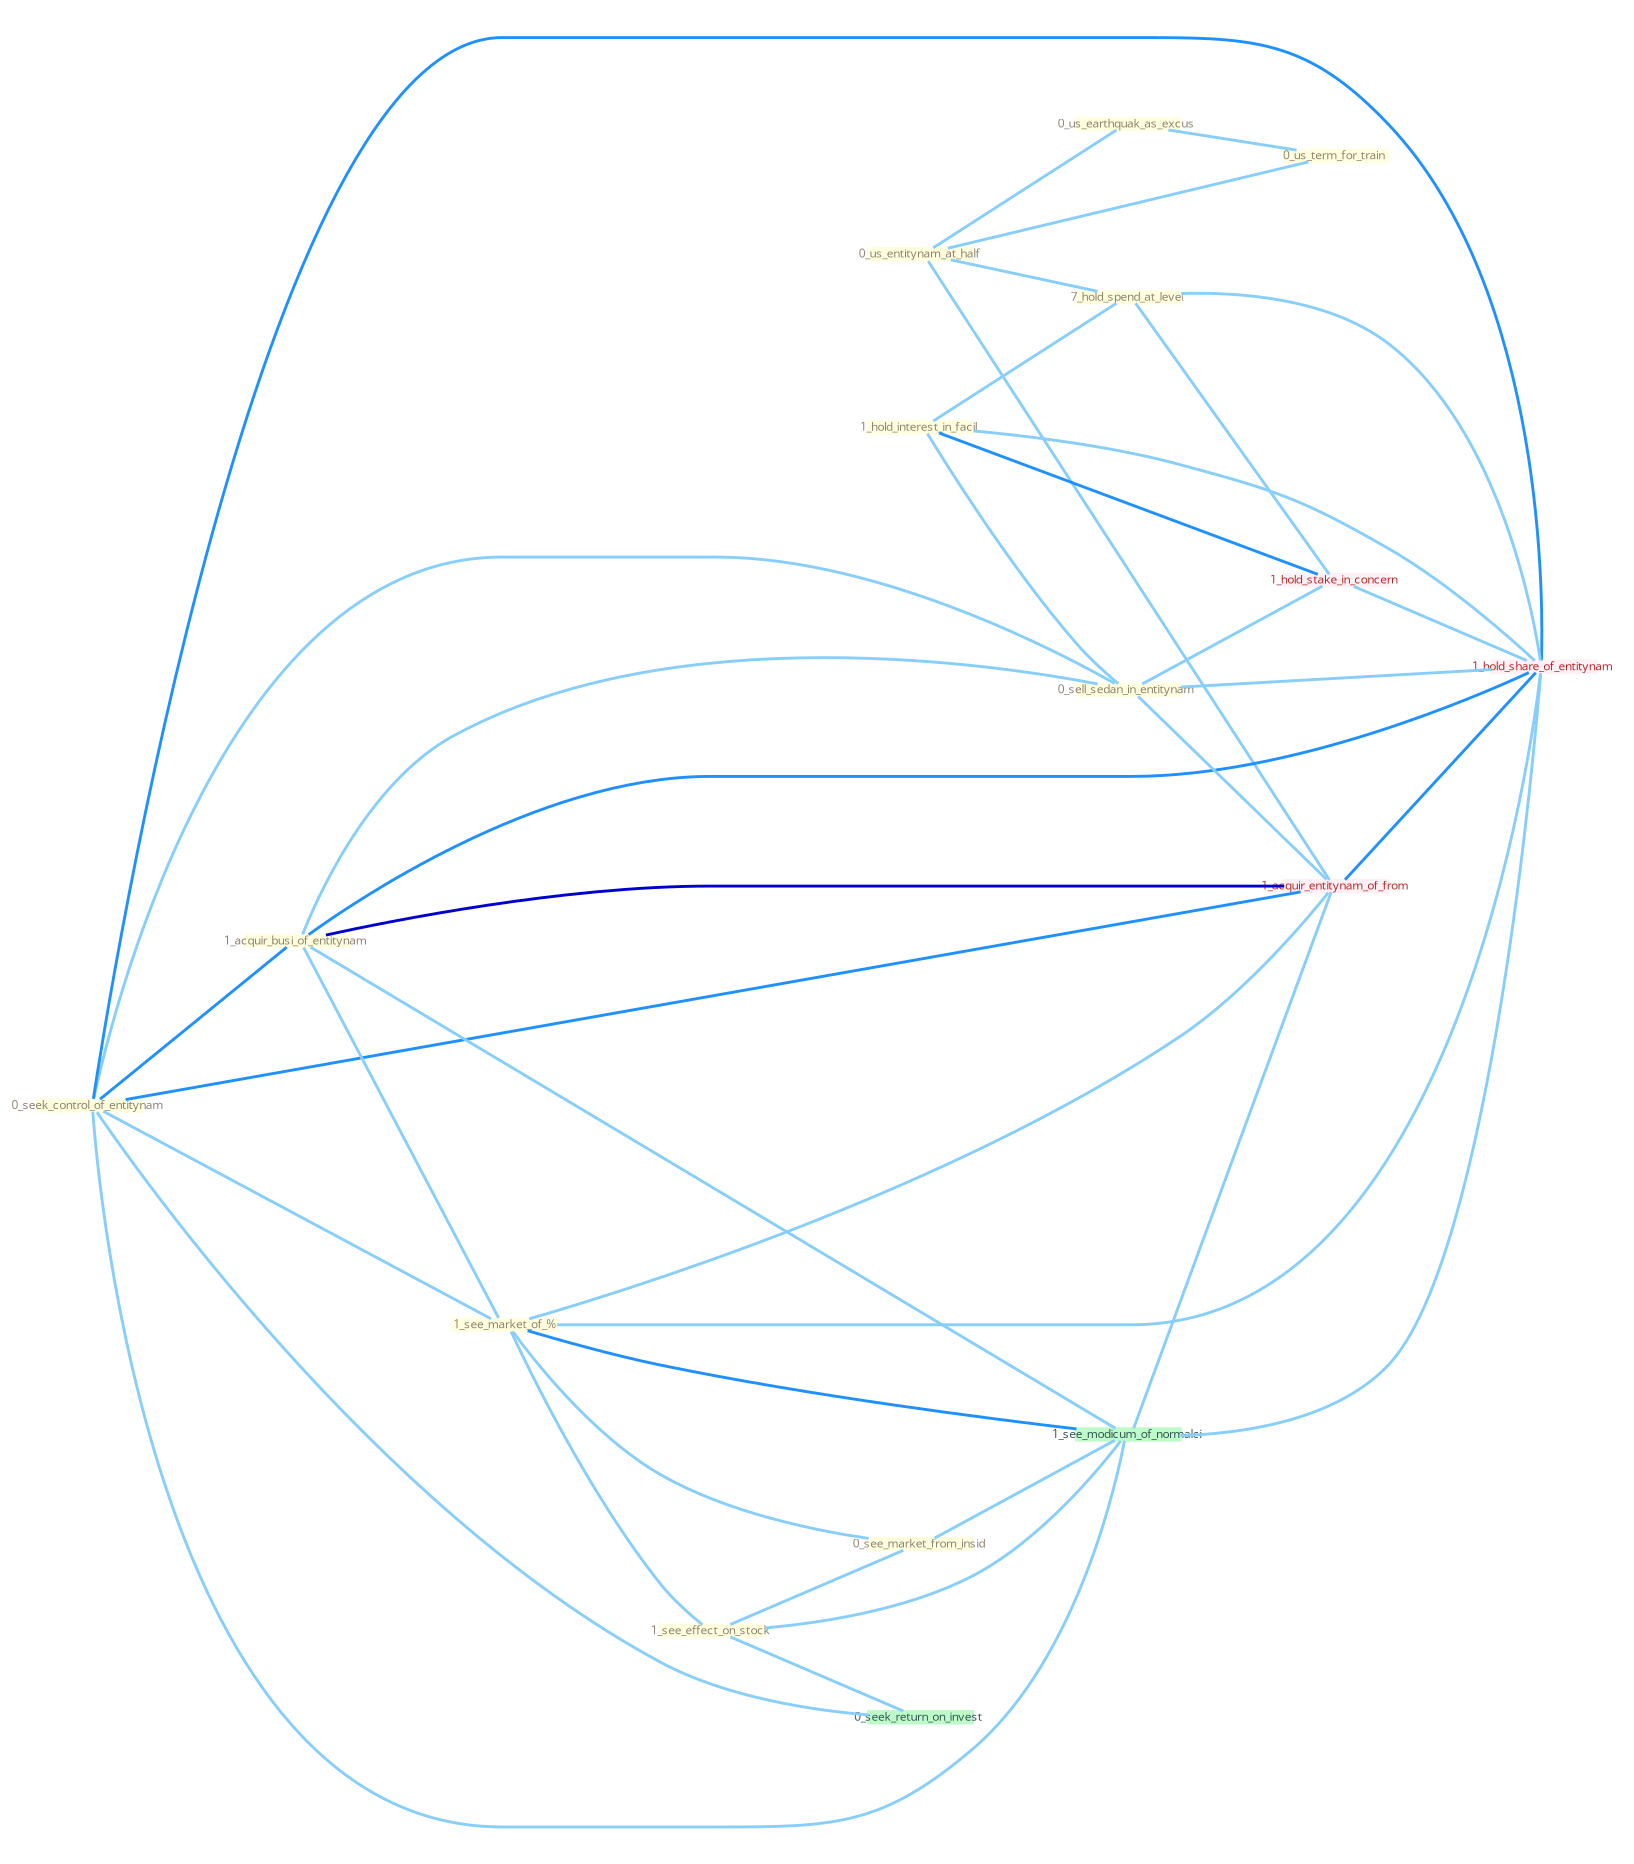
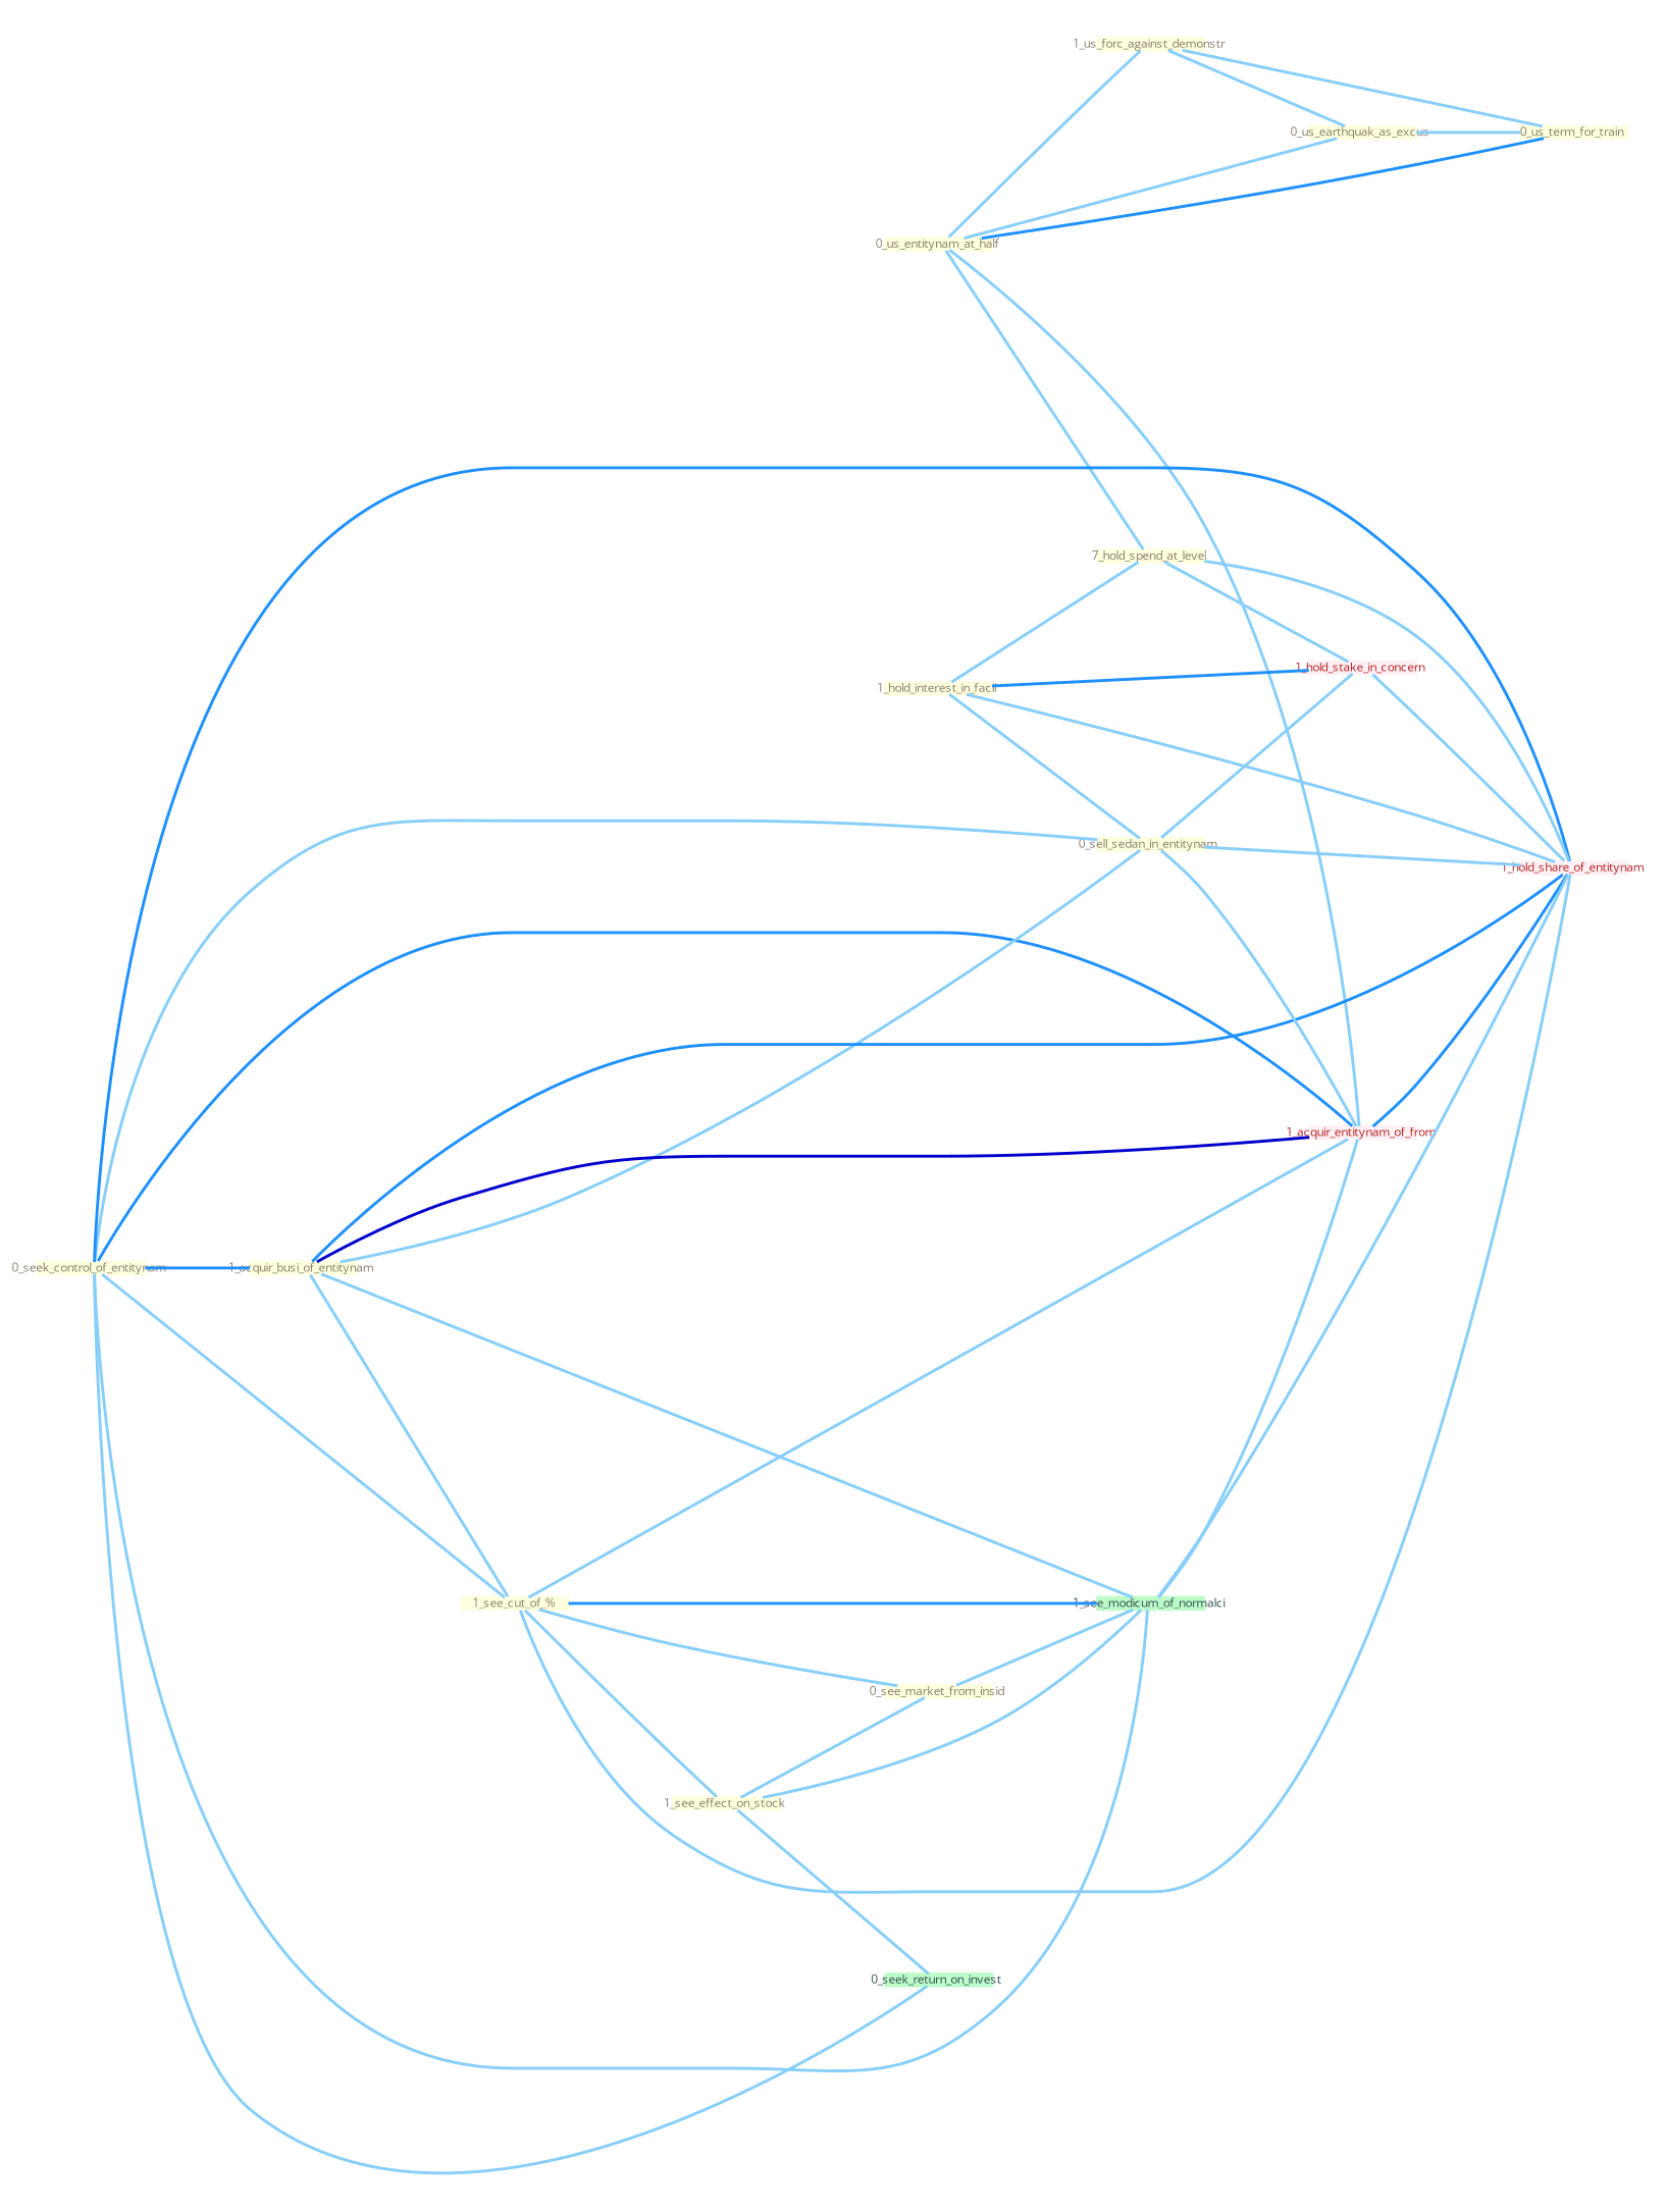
  graph {
    fontname="Open Sans"
    rankdir=LR
    node [color="#ffffe0" fixedsize=true fontcolor="#8b7d6b" fontname="Open Sans" fontsize=4 shape=polygon style=filled]
    edge [color="#87cefa" fontname="Open Sans" w=1]
    "0_us_entitynam_at_half " [height=.06 width=.5]
    "0_seek_control_of_entitynam " [height=.06 width=.5]
    "1_hold_interest_in_facil " [height=.06 width=.5]
+   "1_us_forc_against_demonstr " [height=.06 width=.5]
    "0_us_earthquak_as_excus " [height=.06 width=.5]
    n6 [height=.06 label="7_hold_spend_at_level" width=.5]
    "1_acquir_busi_of_entitynam " [height=.06 width=.5]
-   "1_see_cut_of_% " [height=.06 width=.5 label="1_see_market_of_%"]
+   "1_see_cut_of_% " [height=.06 width=.5]
    "1_see_effect_on_stock " [height=.06 width=.5]
    "0_us_term_for_train " [height=.06 width=.5]
    "0_see_market_from_insid " [height=.06 width=.5]
    "0_sell_sedan_in_entitynam " [height=.06 width=.5]
    "1_hold_stake_in_concern " [color="#fff0f5" fontcolor="#b22222" height=.06 width=.5]
    n14 [color="#fff0f5" fontcolor="#b22222" height=.06 label="1_acquir_entitynam_of_from" width=.5]
    "1_hold_share_of_entitynam " [color="#fff0f5" fontcolor="#b22222" height=.06 width=.5]
    "0_seek_return_on_invest " [color="#BDFCC9" fontcolor="#2f4f4f" height=.06 width=.5]
    "1_see_modicum_of_normalci " [color="#BDFCC9" fontcolor="#2f4f4f" height=.06 width=.5]
    subgraph sub_1 {
      "0_us_entitynam_at_half "
      "0_seek_control_of_entitynam "
      "1_hold_interest_in_facil "
+     "1_us_forc_against_demonstr "
      "0_us_earthquak_as_excus "
      n6
      "1_acquir_busi_of_entitynam "
      "1_see_cut_of_% "
      "1_see_effect_on_stock "
      "0_us_term_for_train "
      "0_see_market_from_insid "
      "0_sell_sedan_in_entitynam "
    }
    subgraph sub_2 {
      "1_hold_stake_in_concern "
      n14
      "1_hold_share_of_entitynam "
    }
+   "0_us_entitynam_at_half " -- "1_us_forc_against_demonstr "
    "0_us_entitynam_at_half " -- "0_us_earthquak_as_excus "
    "0_us_entitynam_at_half " -- n6
-   "0_us_entitynam_at_half " -- "0_us_term_for_train "
+   "0_us_entitynam_at_half " -- "0_us_term_for_train " [color="#1e90ff"]
    "0_us_entitynam_at_half " -- n14
    "0_seek_control_of_entitynam " -- "1_acquir_busi_of_entitynam " [color="#1e90ff" w=2]
    "0_seek_control_of_entitynam " -- "1_see_cut_of_% "
    "0_seek_control_of_entitynam " -- "0_sell_sedan_in_entitynam "
    "0_seek_control_of_entitynam " -- n14 [color="#1e90ff" w=2]
    "0_seek_control_of_entitynam " -- "1_hold_share_of_entitynam " [color="#1e90ff" w=2]
    "0_seek_control_of_entitynam " -- "0_seek_return_on_invest "
    "0_seek_control_of_entitynam " -- "1_see_modicum_of_normalci "
    "1_hold_interest_in_facil " -- n6
    "1_hold_interest_in_facil " -- "0_sell_sedan_in_entitynam "
    "1_hold_interest_in_facil " -- "1_hold_stake_in_concern " [color="#1e90ff" w=2]
    "1_hold_interest_in_facil " -- "1_hold_share_of_entitynam "
+   "1_us_forc_against_demonstr " -- "0_us_earthquak_as_excus "
+   "1_us_forc_against_demonstr " -- "0_us_term_for_train "
    "0_us_earthquak_as_excus " -- "0_us_term_for_train "
    n6 -- "1_hold_stake_in_concern "
    n6 -- "1_hold_share_of_entitynam "
    "1_acquir_busi_of_entitynam " -- "1_see_cut_of_% "
    "1_acquir_busi_of_entitynam " -- "0_sell_sedan_in_entitynam "
    "1_acquir_busi_of_entitynam " -- n14 [color="#0000cd" w=3]
    "1_acquir_busi_of_entitynam " -- "1_hold_share_of_entitynam " [color="#1e90ff" w=2]
    "1_acquir_busi_of_entitynam " -- "1_see_modicum_of_normalci "
    "1_see_cut_of_% " -- "1_see_effect_on_stock "
    "1_see_cut_of_% " -- "0_see_market_from_insid "
    "1_see_cut_of_% " -- n14
    "1_see_cut_of_% " -- "1_hold_share_of_entitynam "
    "1_see_cut_of_% " -- "1_see_modicum_of_normalci " [color="#1e90ff" w=2]
    "1_see_effect_on_stock " -- "0_see_market_from_insid "
    "1_see_effect_on_stock " -- "0_seek_return_on_invest "
    "1_see_effect_on_stock " -- "1_see_modicum_of_normalci "
    "0_see_market_from_insid " -- "1_see_modicum_of_normalci "
    "0_sell_sedan_in_entitynam " -- "1_hold_stake_in_concern "
    "0_sell_sedan_in_entitynam " -- n14
    "0_sell_sedan_in_entitynam " -- "1_hold_share_of_entitynam "
    "1_hold_stake_in_concern " -- "1_hold_share_of_entitynam "
    n14 -- "1_hold_share_of_entitynam " [color="#1e90ff" w=2]
    "1_see_modicum_of_normalci " -- n14
    "1_see_modicum_of_normalci " -- "1_hold_share_of_entitynam "
  }
